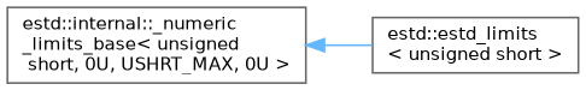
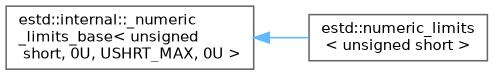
  digraph {
    rankdir=LR
    node [color=grey40 fillcolor=white fontname=Helvetica fontsize=10 shape=box style=filled]
    n1 [height=0.2 label="estd::internal::_numeric\l_limits_base\< unsigned\l short, 0U, USHRT_MAX, 0U \>" width=0.4]
-   n2 [height=0.2 label="estd::estd_limits\l\< unsigned short \>" width=0.4]
+   n2 [height=0.2 label="estd::numeric_limits\l\< unsigned short \>" width=0.4]
    n1 -> n2 [color=steelblue1 dir=back fontname=Helvetica fontsize=10 labelfontname=Helvetica labelfontsize=10 style=solid]
  }
